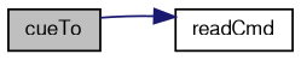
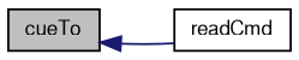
  digraph {
    rankdir=LR
    node [color=black fontname=FreeSans fontsize=10 shape=record]
    n1 [fillcolor=grey75 fontcolor=black height=0.2 label=cueTo style=filled width=0.4]
    n2 [height=0.2 label=readCmd width=0.4]
-   n2 -> n1 [color=midnightblue dir=back fontname=FreeSans fontsize=10 labelfontname=FreeSans labelfontsize=10 style=solid]
+   n1 -> n2 [color=midnightblue dir=back fontname=FreeSans fontsize=10 labelfontname=FreeSans labelfontsize=10 style=solid]
  }
